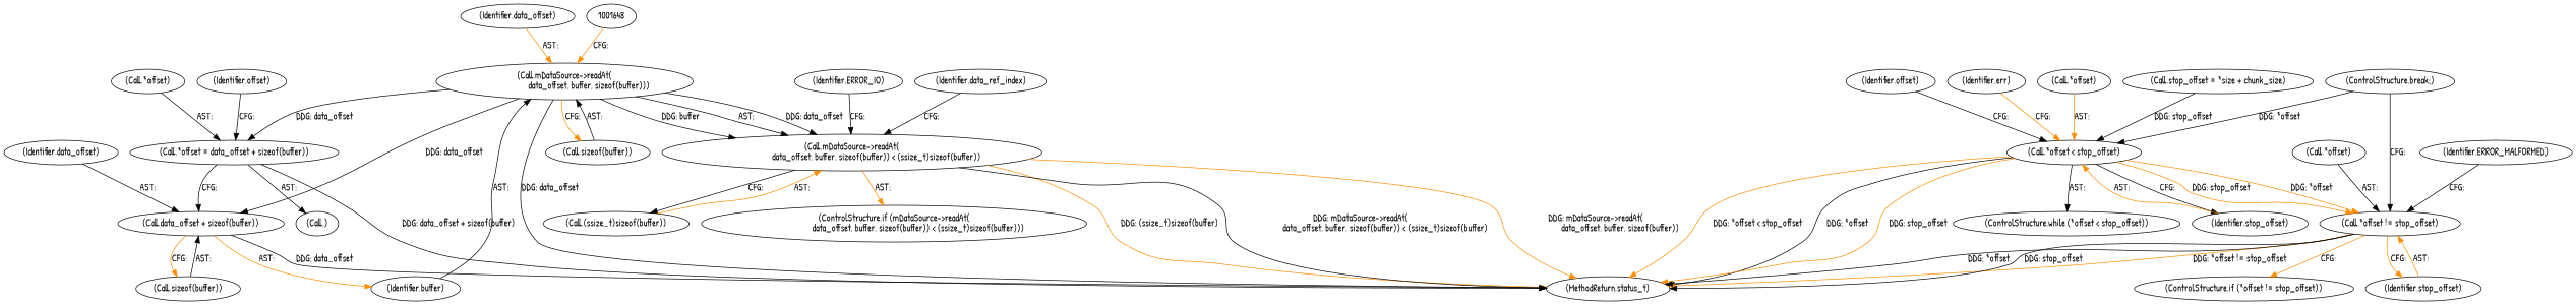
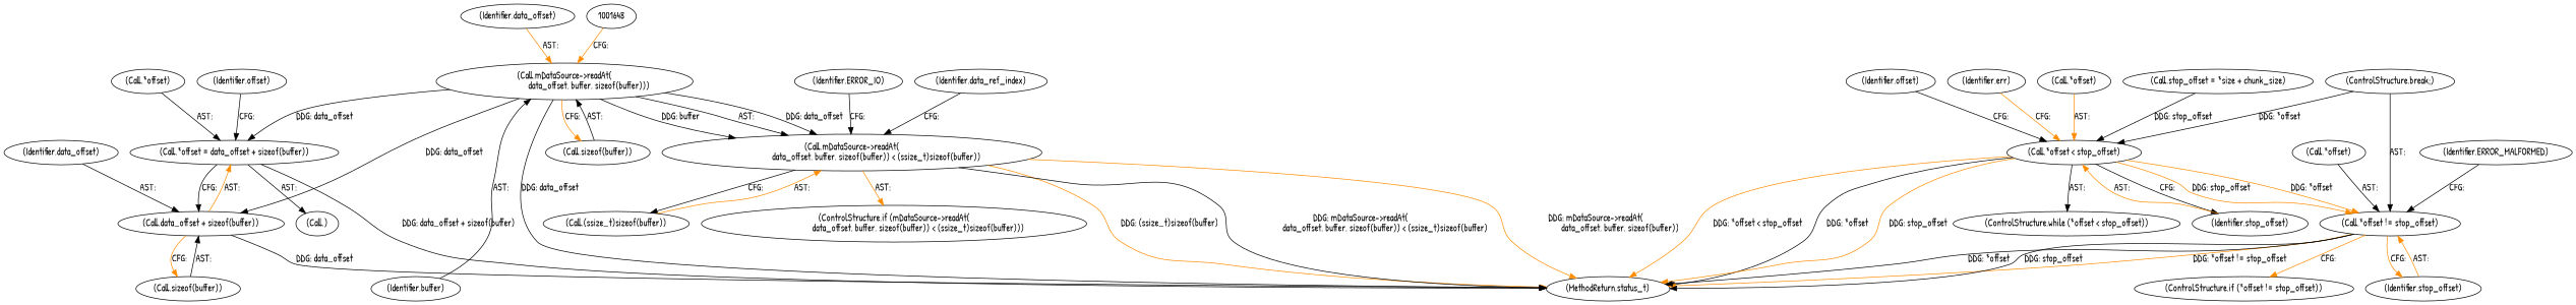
  digraph {
    fontname="Patrick Hand"
    node [fontname="Patrick Hand"]
    edge [color=black fontname="Patrick Hand"]
    n1 [label="(Call,mDataSource->readAt(\n                        data_offset, buffer, sizeof(buffer)))"]
    n2 [label="(Call,mDataSource->readAt(\n                        data_offset, buffer, sizeof(buffer)) < (ssize_t)sizeof(buffer))"]
    n3 [label="(Call,*offset = data_offset + sizeof(buffer))"]
    n4 [label="(Call,data_offset + sizeof(buffer))"]
    n5 [label="(MethodReturn,status_t)"]
    n6 [label="(Call,sizeof(buffer))"]
    n7 [label="(Call,(ssize_t)sizeof(buffer))"]
    n8 [label="(ControlStructure,if (mDataSource->readAt(\n                        data_offset, buffer, sizeof(buffer)) < (ssize_t)sizeof(buffer)))"]
    n9 [label="(Call,)"]
    n10 [label="(Call,sizeof(buffer))"]
    n11 [label="(Call,*offset < stop_offset)"]
    n12 [label="(Call,*offset != stop_offset)"]
    n13 [label="(ControlStructure,while (*offset < stop_offset))"]
    n14 [label="(Identifier,stop_offset)"]
    n15 [label="(Identifier,stop_offset)"]
    n16 [label="(ControlStructure,if (*offset != stop_offset))"]
    n17 [label="(Identifier,ERROR_IO)"]
    n18 [label="(ControlStructure,break;)"]
    n19 [label="(Identifier,offset)"]
    n20 [label="(Identifier,ERROR_MALFORMED)"]
    n21 [label="(Identifier,buffer)"]
    n22 [label="(Identifier,data_offset)"]
    n23 [label="(Call,*offset)"]
    n24 [label="(Identifier,err)"]
    n25 [label="(Call,*offset)"]
    n26 [label="(Identifier,offset)"]
    n27 [label="(Identifier,data_offset)"]
    n28 [label="(Call,*offset)"]
    n29 [label="(Call,stop_offset = *size + chunk_size)"]
    n30 [label="(Identifier,data_ref_index)"]
    1001648
    n1 -> n2 [label="AST: "]
    n1 -> n2 [label="DDG: data_offset"]
    n1 -> n2 [label="DDG: buffer"]
    n1 -> n3 [label="DDG: data_offset"]
    n1 -> n4 [label="DDG: data_offset"]
    n1 -> n5 [label="DDG: data_offset"]
    n1 -> n6 [color=darkorange label="CFG: "]
    n2 -> n5 [color=darkorange label="DDG: mDataSource->readAt(\n                        data_offset, buffer, sizeof(buffer))"]
    n2 -> n5 [color=darkorange label="DDG: (ssize_t)sizeof(buffer)"]
    n2 -> n5 [label="DDG: mDataSource->readAt(\n                        data_offset, buffer, sizeof(buffer)) < (ssize_t)sizeof(buffer)"]
    n2 -> n7 [label="CFG: "]
    n2 -> n8 [color=darkorange label="AST: "]
    n3 -> n4 [label="CFG: "]
    n3 -> n5 [label="DDG: data_offset + sizeof(buffer)"]
    n3 -> n9 [label="AST: "]
-   n4 -> n21 [color=darkorange label="AST: "]
+   n4 -> n3 [color=darkorange label="AST: "]
    n4 -> n5 [label="DDG: data_offset"]
    n4 -> n10 [color=darkorange label="CFG: "]
    n6 -> n1 [label="AST: "]
    n7 -> n2 [color=darkorange label="AST: "]
    n10 -> n4 [label="AST: "]
    n11 -> n5 [color=darkorange label="DDG: *offset < stop_offset"]
    n11 -> n5 [label="DDG: *offset"]
    n11 -> n5 [color=darkorange label="DDG: stop_offset"]
    n11 -> n12 [color=darkorange label="DDG: *offset"]
    n11 -> n12 [color=darkorange label="DDG: stop_offset"]
    n11 -> n13 [label="AST: "]
    n11 -> n14 [label="CFG: "]
    n12 -> n5 [color=darkorange label="DDG: *offset != stop_offset"]
    n12 -> n5 [label="DDG: *offset"]
    n12 -> n5 [label="DDG: stop_offset"]
    n12 -> n15 [color=darkorange label="CFG: "]
    n12 -> n16 [color=darkorange label="CFG: "]
    n14 -> n11 [color=darkorange label="AST: "]
    n15 -> n12 [color=darkorange label="AST: "]
    n17 -> n2 [label="CFG: "]
    n18 -> n11 [label="DDG: *offset"]
-   n18 -> n12 [label="CFG: "]
+   n18 -> n12 [label="AST: "]
    n19 -> n11 [label="CFG: "]
    n20 -> n12 [label="CFG: "]
    n21 -> n1 [label="AST: "]
    n22 -> n1 [color=darkorange label="AST: "]
    n23 -> n3 [label="AST: "]
    n24 -> n11 [color=darkorange label="CFG: "]
    n25 -> n12 [label="AST: "]
    n26 -> n3 [label="CFG: "]
    n27 -> n4 [label="AST: "]
    n28 -> n11 [color=darkorange label="AST: "]
    n29 -> n11 [label="DDG: stop_offset"]
    n30 -> n2 [label="CFG: "]
    1001648 -> n1 [color=darkorange label="CFG: "]
  }
